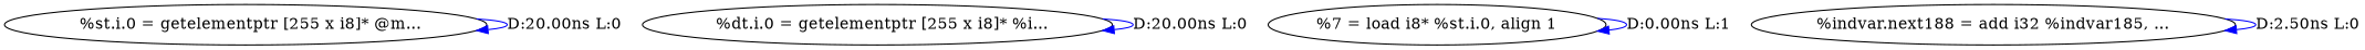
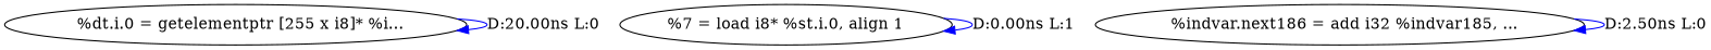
  digraph {
    edge [color=blue]
-   n1 [label="  %st.i.0 = getelementptr [255 x i8]* @m..."]
    n2 [label="  %dt.i.0 = getelementptr [255 x i8]* %i..."]
    n3 [label="%7 = load i8* %st.i.0, align 1"]
-   n4 [label="%indvar.next188 = add i32 %indvar185, ..."]
-   n1 -> n1 [label="D:20.00ns L:0"]
+   n4 [label="  %indvar.next186 = add i32 %indvar185, ..."]
    n2 -> n2 [label="D:20.00ns L:0"]
    n3 -> n3 [label="D:0.00ns L:1"]
    n4 -> n4 [label="D:2.50ns L:0"]
  }
